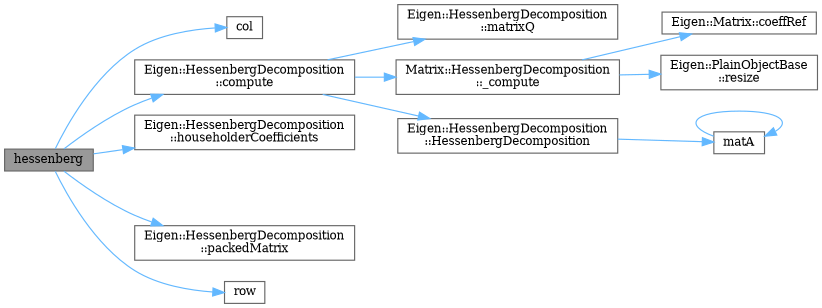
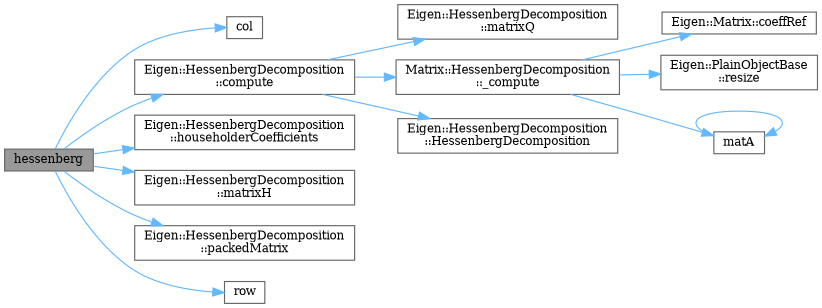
  digraph {
    fontname="DejaVu Serif"
    rankdir=LR
    node [color=grey40 fillcolor=white fontname="DejaVu Serif" fontsize=10 shape=box style=filled]
    edge [color=steelblue1 fontname="DejaVu Serif" fontsize=10 labelfontname=Helvetica labelfontsize=10 style=solid]
    n1 [color=gray40 fillcolor=grey60 fontcolor=black height=0.2 label=hessenberg width=0.4]
    n2 [height=0.2 label=col width=0.4]
    n3 [height=0.2 label="Eigen::HessenbergDecomposition\l::compute" width=0.4]
    n4 [height=0.2 label="Eigen::HessenbergDecomposition\l::householderCoefficients" width=0.4]
+   n5 [height=0.2 label="Eigen::HessenbergDecomposition\l::matrixH" width=0.4]
    n6 [height=0.2 label="Eigen::HessenbergDecomposition\l::packedMatrix" width=0.4]
    n7 [height=0.2 label=row width=0.4]
    n8 [height=0.2 label="Eigen::HessenbergDecomposition\l::matrixQ" width=0.4]
    n9 [height=0.2 label="Matrix::HessenbergDecomposition\l::_compute" width=0.4]
    n10 [height=0.2 label="Eigen::HessenbergDecomposition\l::HessenbergDecomposition" width=0.4]
    n11 [height=0.2 label="Eigen::Matrix::coeffRef" width=0.4]
    n12 [height=0.2 label=matA width=0.4]
    n13 [height=0.2 label="Eigen::PlainObjectBase\l::resize" width=0.4]
    n1 -> n2
    n1 -> n3
    n1 -> n4
+   n1 -> n5
    n1 -> n6
    n1 -> n7
    n3 -> n8
    n3 -> n9
    n3 -> n10
    n9 -> n11
-   n10 -> n12
+   n9 -> n12
    n9 -> n13
    n12 -> n12
  }
